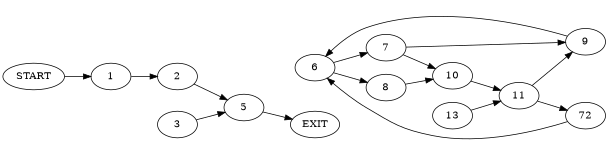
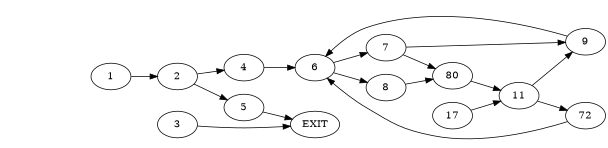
  digraph {
    rankdir=LR
-   n1 [label=START]
    1
    2
    n4 [label=EXIT]
+   4
    5
    3
    6
    7
    8
    9
-   10
+   10 [label=80]
    11
    n14 [label=72]
-   13
-   n1 -> 1
+   13 [label=17]
    1 -> 2
+   2 -> 4
    2 -> 5
+   4 -> 6
    5 -> n4
-   3 -> 5
+   3 -> n4
    6 -> 7
    6 -> 8
    7 -> 9
    7 -> 10
    8 -> 10
    9 -> 6
    10 -> 11
    11 -> 9
    11 -> n14
    n14 -> 6
    13 -> 11
  }
